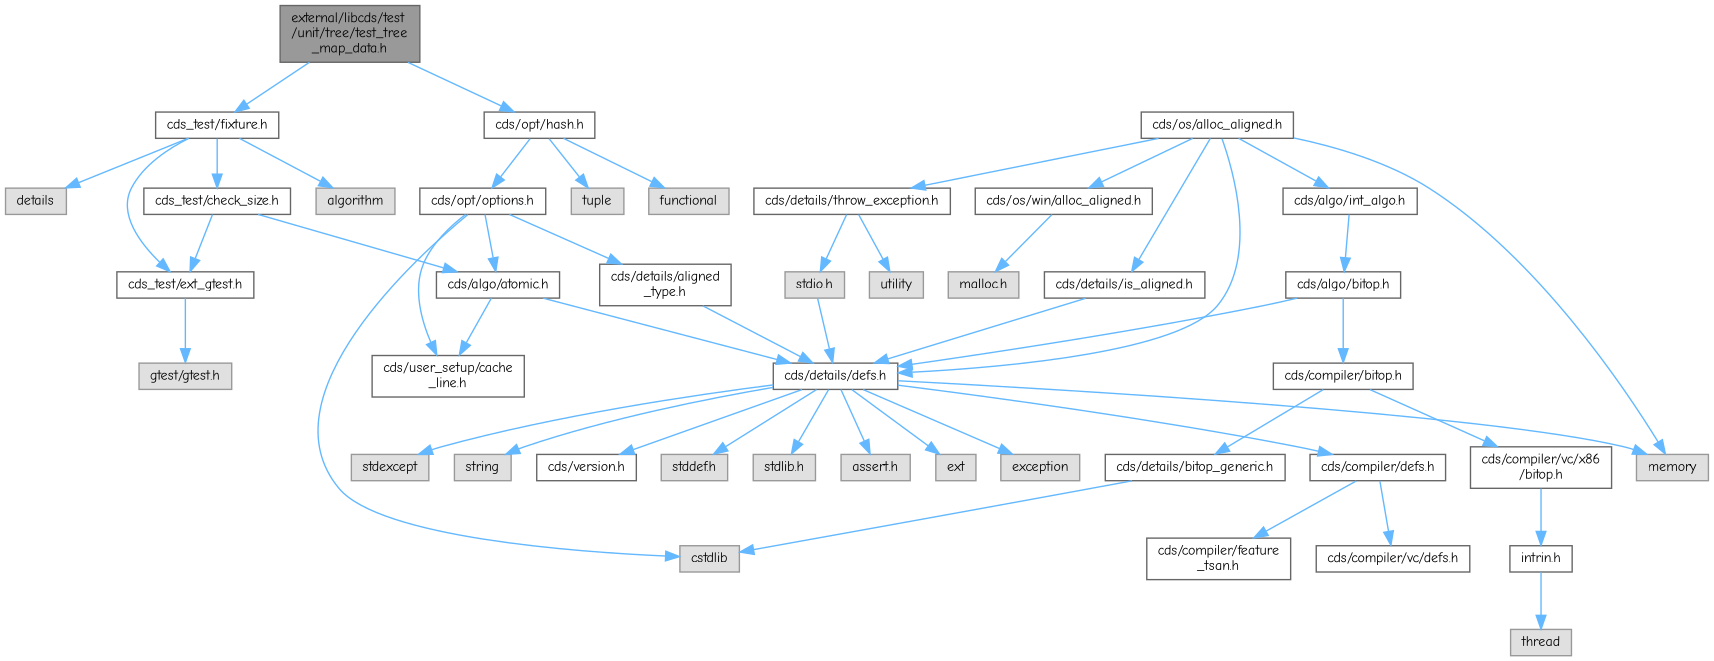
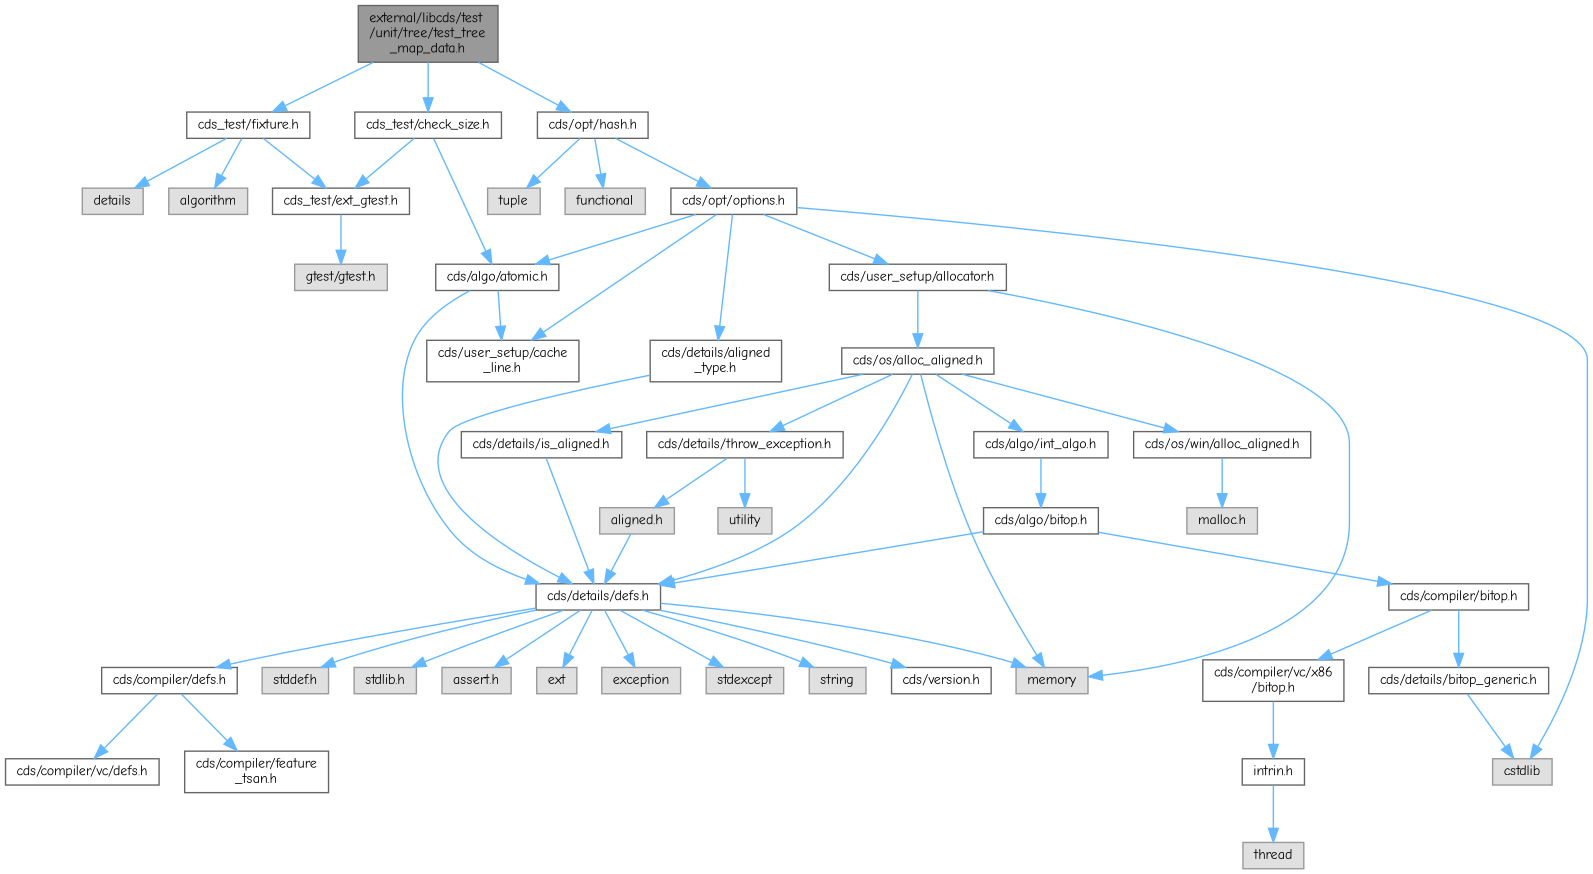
  digraph {
    fontname="Comic Neue"
    node [color=grey40 fillcolor=white fontname="Comic Neue" fontsize=10 shape=box style=filled]
    edge [color=steelblue1 fontname="Comic Neue" fontsize=10 labelfontname=Helvetica labelfontsize=10 style=solid]
    n1 [color=gray40 fillcolor=grey60 fontcolor=black height=0.2 label="external/libcds/test\l/unit/tree/test_tree\l_map_data.h" width=0.4]
    n2 [height=0.2 label="cds_test/check_size.h" width=0.4]
    n3 [height=0.2 label="cds_test/fixture.h" width=0.4]
    n4 [height=0.2 label="cds/opt/hash.h" width=0.4]
    n5 [height=0.2 label="cds_test/ext_gtest.h" width=0.4]
    n6 [height=0.2 label="cds/algo/atomic.h" width=0.4]
    n7 [color=grey60 fillcolor="#E0E0E0" height=0.2 label=algorithm width=0.4]
    n8 [color=grey60 fillcolor="#E0E0E0" height=0.2 label=details width=0.4]
    n9 [color=grey60 fillcolor="#E0E0E0" height=0.2 label=tuple width=0.4]
    n10 [color=grey60 fillcolor="#E0E0E0" height=0.2 label=functional width=0.4]
    n11 [height=0.2 label="cds/opt/options.h" width=0.4]
    n12 [color=grey60 fillcolor="#E0E0E0" height=0.2 label="gtest/gtest.h" width=0.4]
    n13 [height=0.2 label="cds/details/defs.h" width=0.4]
    n14 [height=0.2 label="cds/user_setup/cache\l_line.h" width=0.4]
    n15 [color=grey60 fillcolor="#E0E0E0" height=0.2 label="stddef.h" width=0.4]
    n16 [color=grey60 fillcolor="#E0E0E0" height=0.2 label="stdlib.h" width=0.4]
    n17 [color=grey60 fillcolor="#E0E0E0" height=0.2 label="assert.h" width=0.4]
    n18 [color=grey60 fillcolor="#E0E0E0" height=0.2 label=ext width=0.4]
    n19 [color=grey60 fillcolor="#E0E0E0" height=0.2 label=exception width=0.4]
    n20 [color=grey60 fillcolor="#E0E0E0" height=0.2 label=stdexcept width=0.4]
    n21 [color=grey60 fillcolor="#E0E0E0" height=0.2 label=string width=0.4]
    n22 [color=grey60 fillcolor="#E0E0E0" height=0.2 label=memory width=0.4]
    n23 [height=0.2 label="cds/version.h" width=0.4]
    n24 [height=0.2 label="cds/compiler/defs.h" width=0.4]
    n25 [height=0.2 label="cds/compiler/vc/defs.h" width=0.4]
    n26 [height=0.2 label="cds/compiler/feature\l_tsan.h" width=0.4]
    n27 [color=grey60 fillcolor="#E0E0E0" height=0.2 label=cstdlib width=0.4]
    n28 [height=0.2 label="cds/details/aligned\l_type.h" width=0.4]
+   n29 [height=0.2 label="cds/user_setup/allocator.h" width=0.4]
    n30 [height=0.2 label="cds/os/alloc_aligned.h" width=0.4]
    n31 [height=0.2 label="cds/os/win/alloc_aligned.h" width=0.4]
    n32 [height=0.2 label="cds/details/is_aligned.h" width=0.4]
    n33 [height=0.2 label="cds/algo/int_algo.h" width=0.4]
    n34 [height=0.2 label="cds/details/throw_exception.h" width=0.4]
    n35 [color=grey60 fillcolor="#E0E0E0" height=0.2 label="malloc.h" width=0.4]
    n36 [height=0.2 label="cds/algo/bitop.h" width=0.4]
-   n37 [color=grey60 fillcolor="#E0E0E0" height=0.2 label="stdio.h" width=0.4]
+   n37 [color=grey60 fillcolor="#E0E0E0" height=0.2 label="aligned.h" width=0.4]
    n38 [color=grey60 fillcolor="#E0E0E0" height=0.2 label=utility width=0.4]
    n39 [height=0.2 label="cds/compiler/bitop.h" width=0.4]
    n40 [height=0.2 label="cds/compiler/vc/x86\l/bitop.h" width=0.4]
    n41 [height=0.2 label="cds/details/bitop_generic.h" width=0.4]
    n42 [height=0.2 label="intrin.h" width=0.4]
    n43 [color=grey60 fillcolor="#E0E0E0" height=0.2 label=thread width=0.4]
-   n3 -> n2
+   n1 -> n2
    n1 -> n3
    n1 -> n4
    n2 -> n5
    n2 -> n6
    n3 -> n5
    n3 -> n7
    n3 -> n8
    n4 -> n9
    n4 -> n10
    n4 -> n11
    n5 -> n12
    n6 -> n13
    n6 -> n14
    n11 -> n6
    n11 -> n14
    n11 -> n27
    n11 -> n28
+   n11 -> n29
    n13 -> n15
    n13 -> n16
    n13 -> n17
    n13 -> n18
    n13 -> n19
    n13 -> n20
    n13 -> n21
    n13 -> n22
    n13 -> n23
    n13 -> n24
    n24 -> n25
    n24 -> n26
    n28 -> n13
+   n29 -> n22
+   n29 -> n30
    n30 -> n13
    n30 -> n22
    n30 -> n31
    n30 -> n32
    n30 -> n33
    n30 -> n34
    n31 -> n35
    n32 -> n13
    n33 -> n36
    n34 -> n37
    n34 -> n38
    n36 -> n13
    n36 -> n39
    n37 -> n13
    n39 -> n40
    n39 -> n41
    n40 -> n42
    n41 -> n27
    n42 -> n43
  }
